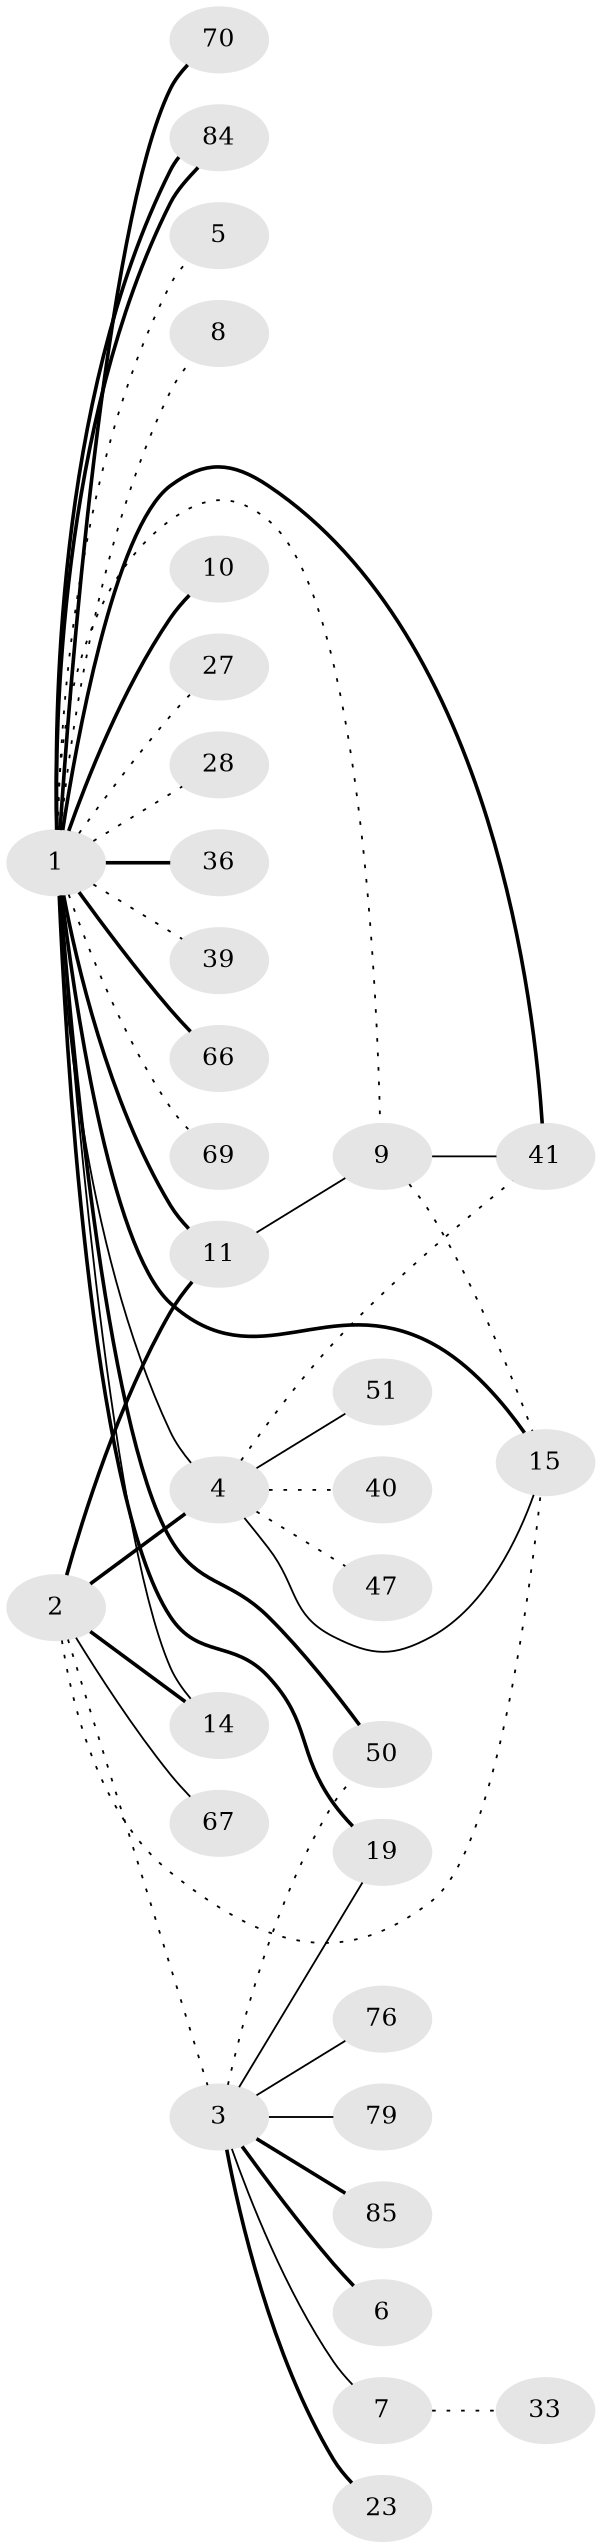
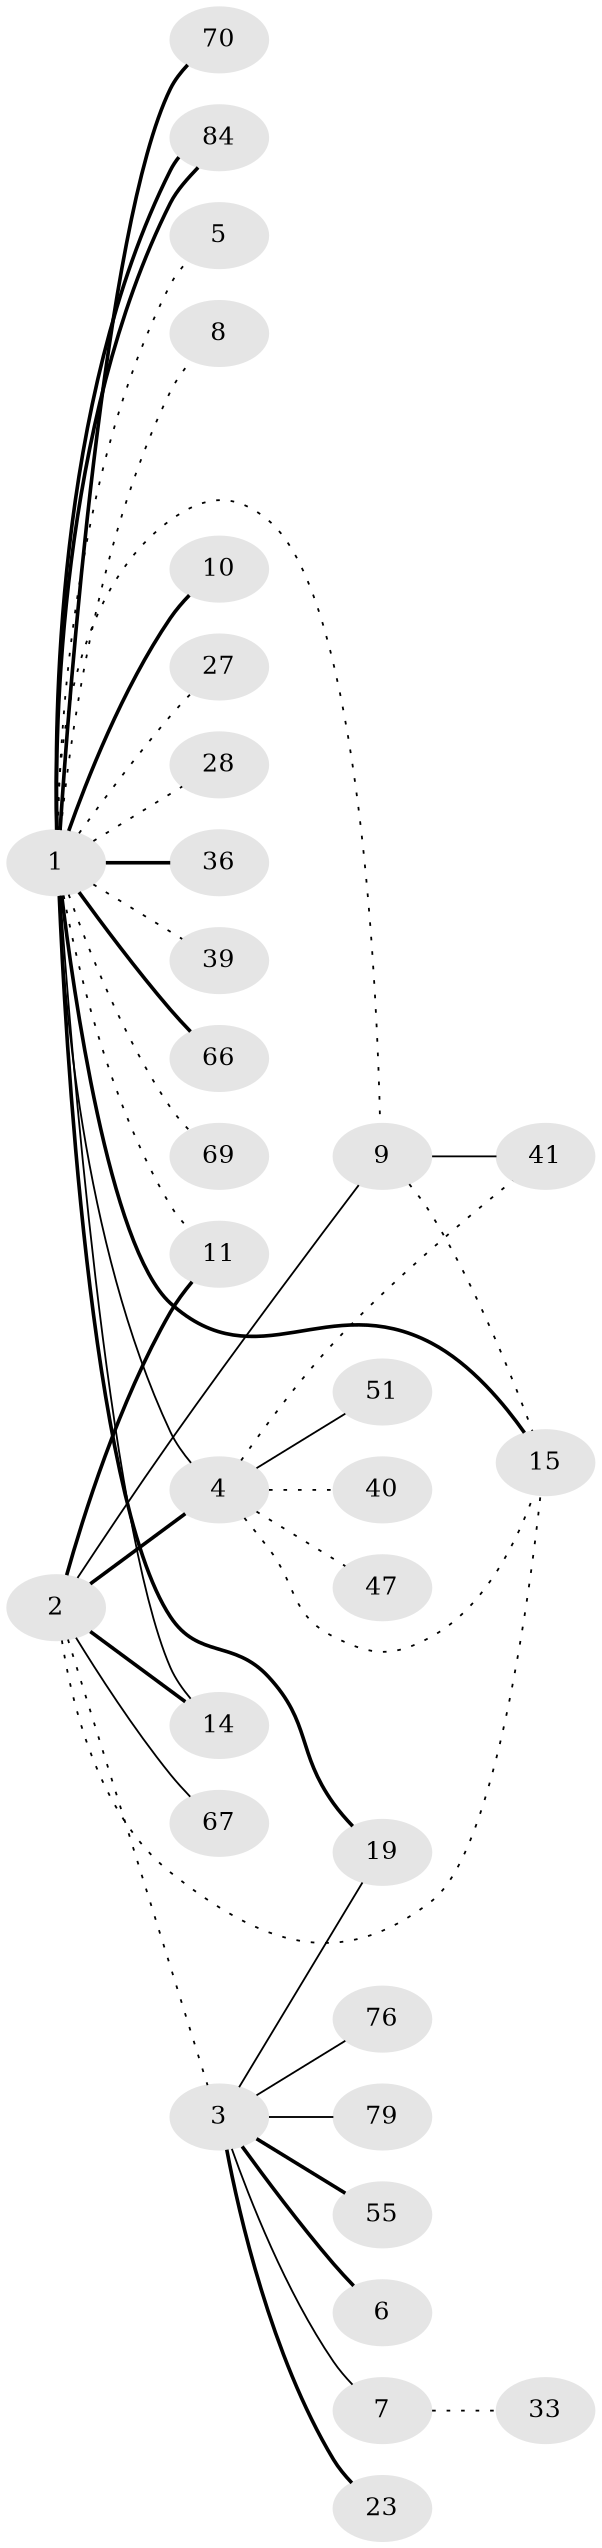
  graph {
    rankdir=LR
    node [color=gray90 style=filled]
    edge [style=bold]
    4 [super="+18+43+52+54+56"]
    1
    5 [super="+22"]
    8 [super="+16"]
    9 [super="+25+71"]
    10
    11 [super="+44"]
    15 [super="+62+49+21+20"]
    19 [super="+31+75"]
    27
    28
    36
    39
    41 [super="+72"]
-   50 [super="+65+78"]
    66
    69
    70
    84
    14 [super="+29"]
    2
    3 [super="+13+57+59"]
    67
    40
    47
    51
    6
    7 [super="+30+12"]
    23
    76
    79
-   85
+   85 [label=55]
    33
-   4 -- 15 [style=solid]
+   4 -- 15 [style=dotted]
    4 -- 41 [style=dotted]
    4 -- 40 [style=dotted]
    4 -- 47 [style=dotted]
    4 -- 51 [style=solid]
    1 -- 4 [style=solid weight=2]
    1 -- 5 [style=dotted]
    1 -- 8 [style=dotted]
    1 -- 9 [style=dotted]
    1 -- 10
-   1 -- 11
+   1 -- 11 [style=dotted]
    1 -- 15
    1 -- 19
    1 -- 27 [style=dotted]
    1 -- 28 [style=dotted]
    1 -- 36
    1 -- 39 [style=dotted]
-   1 -- 41
-   1 -- 50
    1 -- 66
    1 -- 69 [style=dotted]
    1 -- 70
    1 -- 84
    1 -- 84
    1 -- 14 [style=solid]
    9 -- 15 [style=dotted]
    9 -- 41 [style=solid]
    2 -- 4 [weight=2]
-   11 -- 9 [style=solid]
+   2 -- 9 [style=solid]
    2 -- 11
    2 -- 15 [style=dotted]
    2 -- 14
    2 -- 3 [style=dotted]
    2 -- 67 [style=solid]
    3 -- 19 [style=solid]
-   3 -- 50 [style=dotted]
    3 -- 6
    3 -- 7 [style=solid]
    3 -- 23
    3 -- 76 [style=solid]
    3 -- 79 [style=solid]
    3 -- 85
    7 -- 33 [style=dotted]
  }
